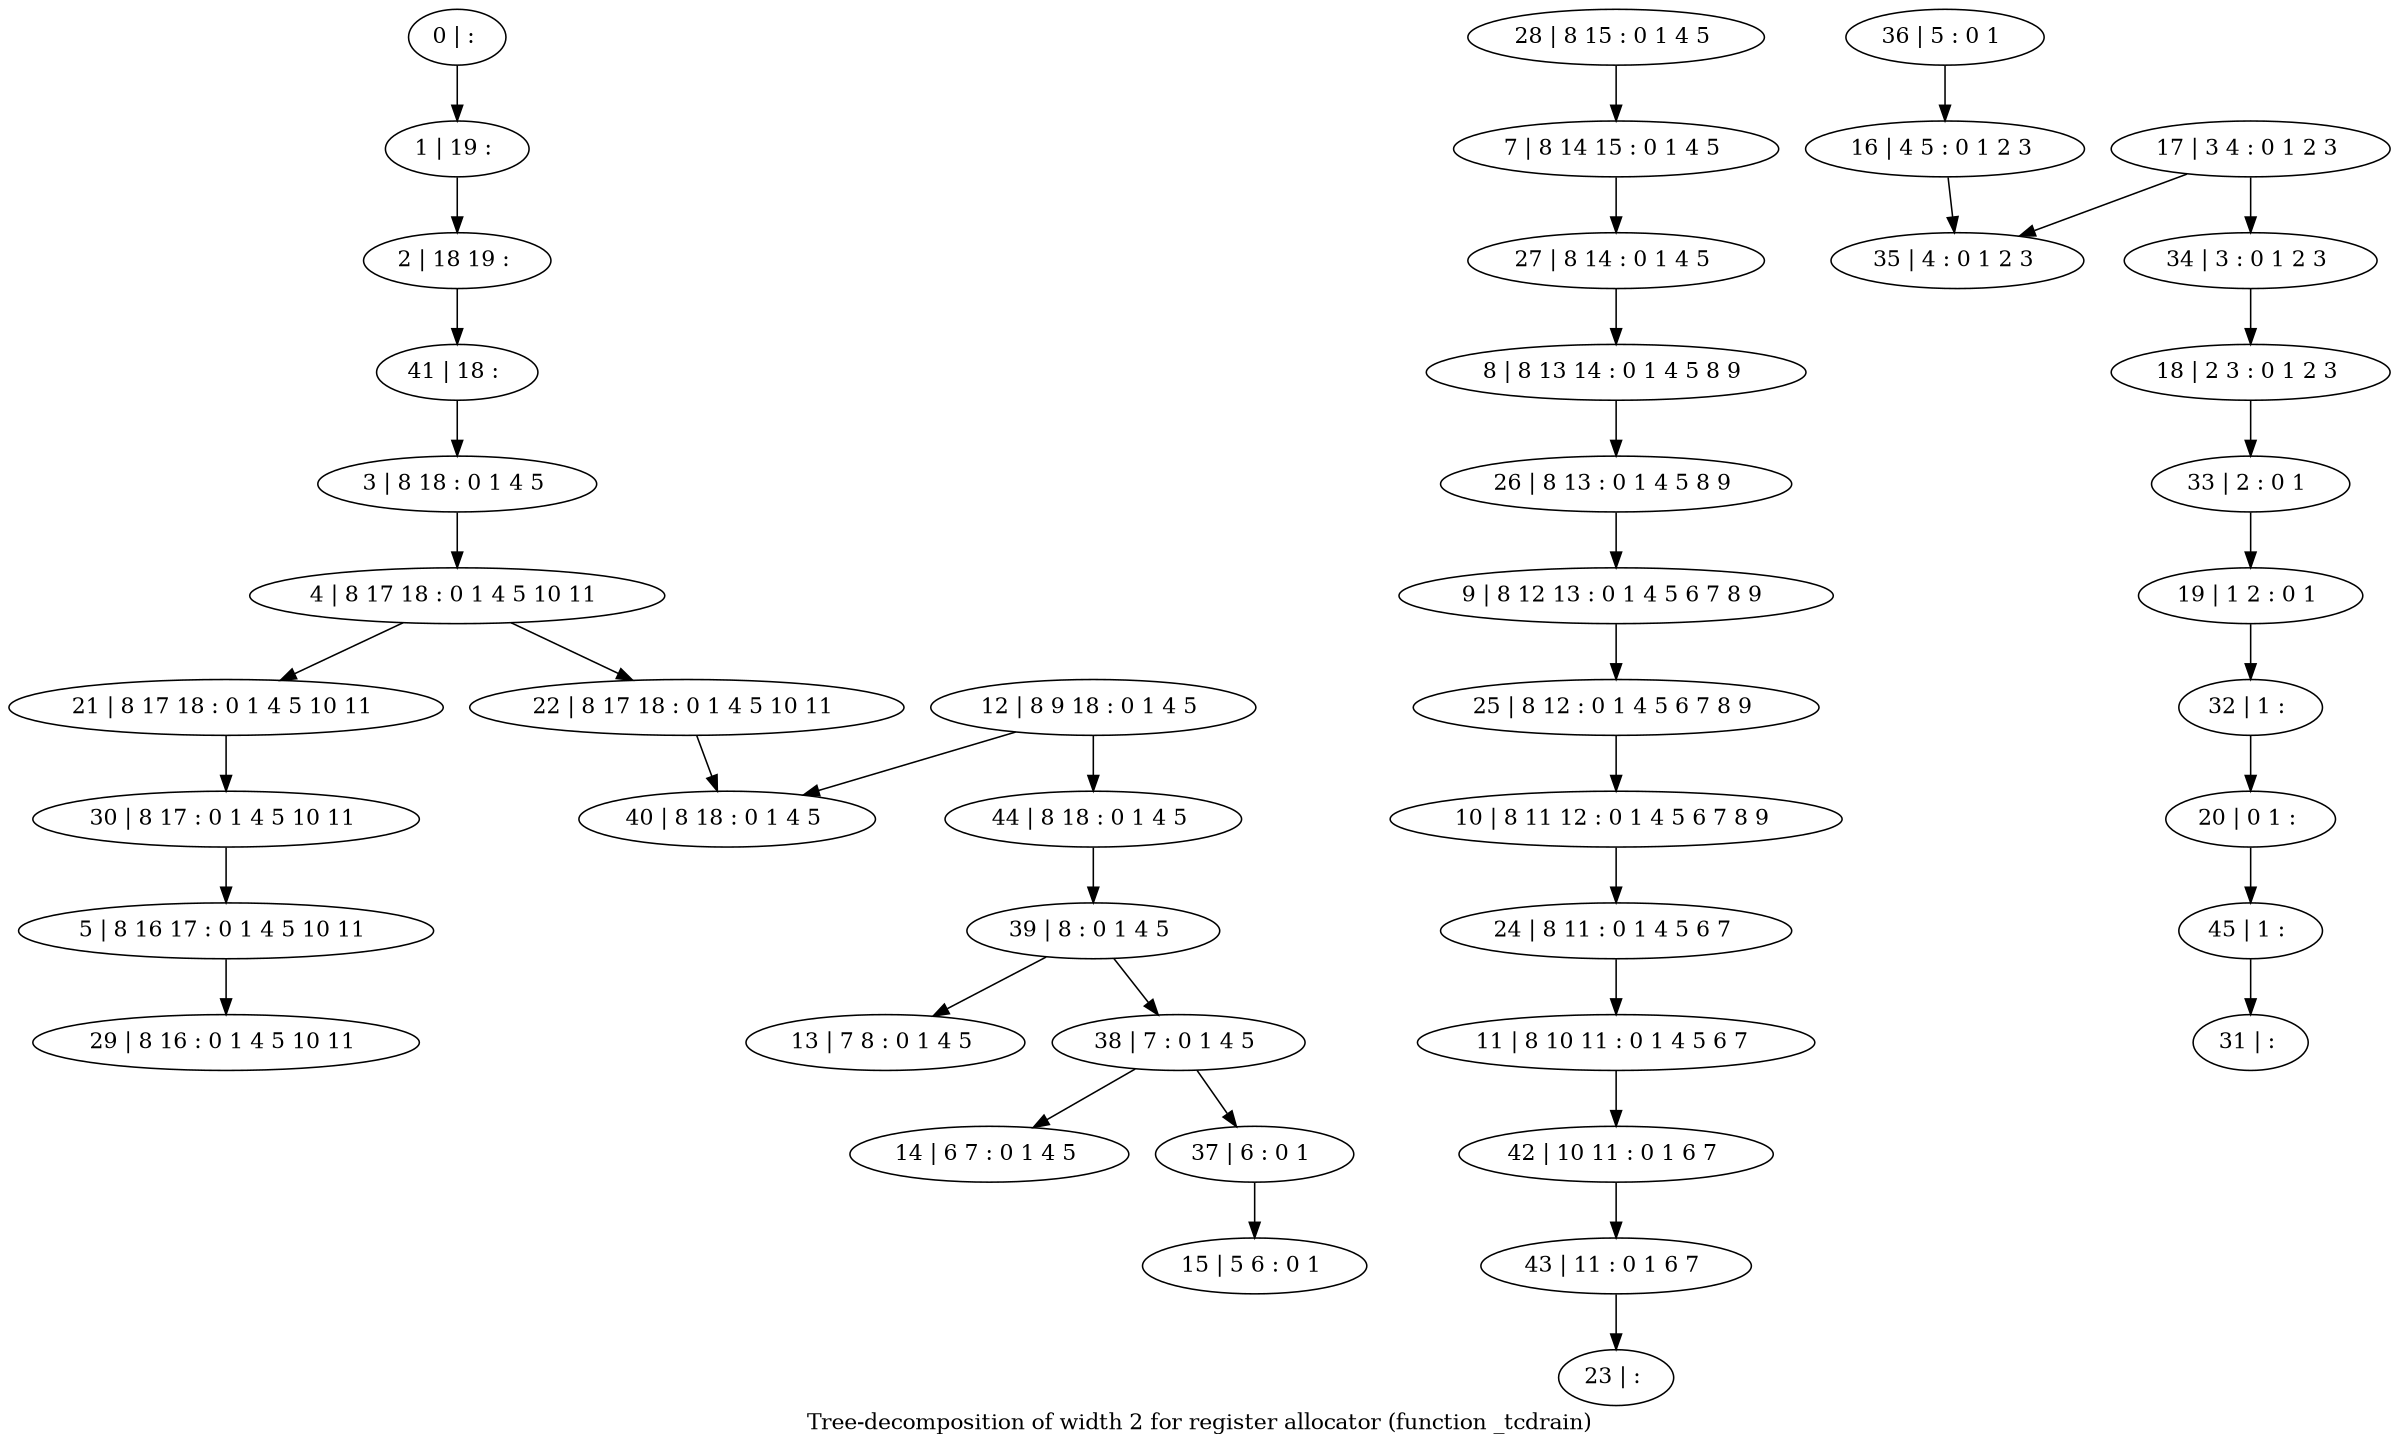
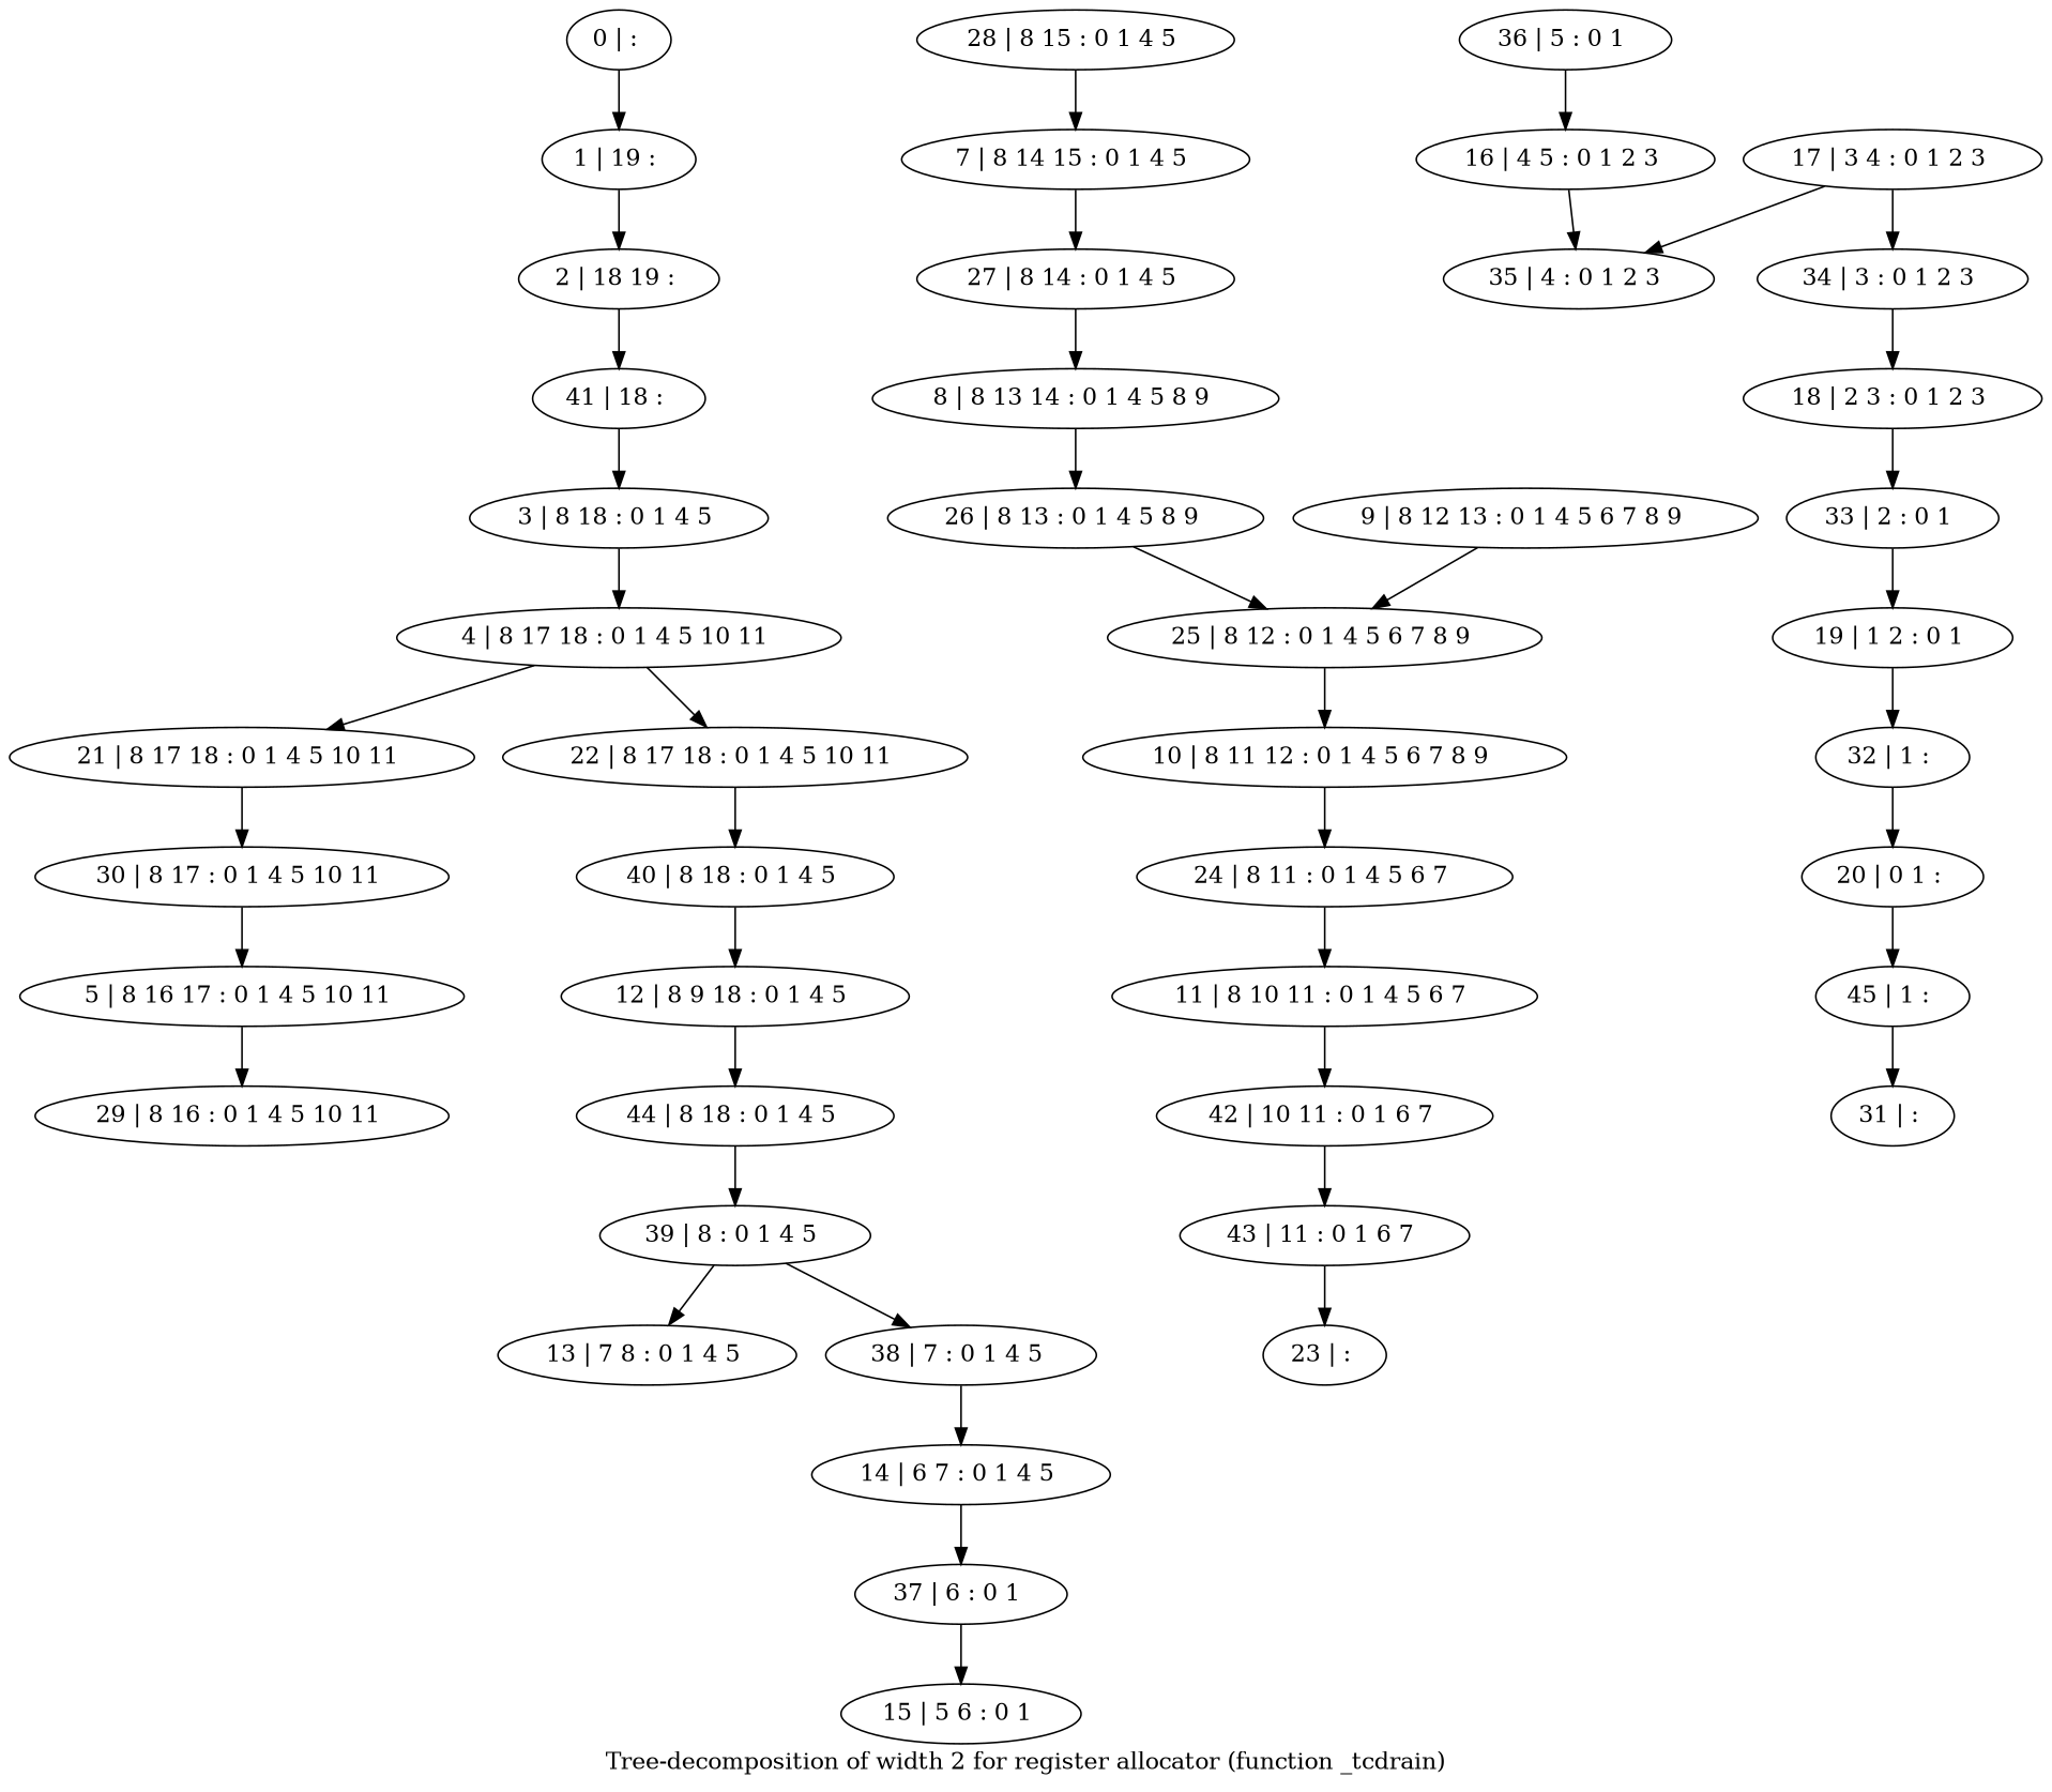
  digraph {
    label="Tree-decomposition of width 2 for register allocator (function _tcdrain)"
    n1 [label="0 | : "]
    n2 [label="1 | 19 : "]
    n3 [label="2 | 18 19 : "]
    n4 [label="41 | 18 : "]
    n5 [label="3 | 8 18 : 0 1 4 5 "]
    n6 [label="4 | 8 17 18 : 0 1 4 5 10 11 "]
    n7 [label="21 | 8 17 18 : 0 1 4 5 10 11 "]
    n8 [label="22 | 8 17 18 : 0 1 4 5 10 11 "]
    n9 [label="30 | 8 17 : 0 1 4 5 10 11 "]
    n10 [label="40 | 8 18 : 0 1 4 5 "]
    n11 [label="5 | 8 16 17 : 0 1 4 5 10 11 "]
    n12 [label="29 | 8 16 : 0 1 4 5 10 11 "]
    n13 [label="28 | 8 15 : 0 1 4 5 "]
    n14 [label="7 | 8 14 15 : 0 1 4 5 "]
    n15 [label="27 | 8 14 : 0 1 4 5 "]
    n16 [label="8 | 8 13 14 : 0 1 4 5 8 9 "]
    n17 [label="26 | 8 13 : 0 1 4 5 8 9 "]
    n18 [label="9 | 8 12 13 : 0 1 4 5 6 7 8 9 "]
    n19 [label="25 | 8 12 : 0 1 4 5 6 7 8 9 "]
    n20 [label="10 | 8 11 12 : 0 1 4 5 6 7 8 9 "]
    n21 [label="24 | 8 11 : 0 1 4 5 6 7 "]
    n22 [label="11 | 8 10 11 : 0 1 4 5 6 7 "]
    n23 [label="42 | 10 11 : 0 1 6 7 "]
    n24 [label="43 | 11 : 0 1 6 7 "]
    n25 [label="12 | 8 9 18 : 0 1 4 5 "]
    n26 [label="44 | 8 18 : 0 1 4 5 "]
    n27 [label="39 | 8 : 0 1 4 5 "]
    n28 [label="13 | 7 8 : 0 1 4 5 "]
    n29 [label="38 | 7 : 0 1 4 5 "]
    n30 [label="14 | 6 7 : 0 1 4 5 "]
    n31 [label="37 | 6 : 0 1 "]
    n32 [label="15 | 5 6 : 0 1 "]
    n33 [label="36 | 5 : 0 1 "]
    n34 [label="16 | 4 5 : 0 1 2 3 "]
    n35 [label="35 | 4 : 0 1 2 3 "]
    n36 [label="17 | 3 4 : 0 1 2 3 "]
    n37 [label="34 | 3 : 0 1 2 3 "]
    n38 [label="18 | 2 3 : 0 1 2 3 "]
    n39 [label="33 | 2 : 0 1 "]
    n40 [label="19 | 1 2 : 0 1 "]
    n41 [label="32 | 1 : "]
    n42 [label="20 | 0 1 : "]
    n43 [label="45 | 1 : "]
    n44 [label="31 | : "]
    n45 [label="23 | : "]
    n1 -> n2
    n2 -> n3
    n3 -> n4
    n4 -> n5
    n5 -> n6
    n6 -> n7
    n6 -> n8
    n7 -> n9
    n8 -> n10
    n9 -> n11
-   n25 -> n10
+   n10 -> n25
    n11 -> n12
    n13 -> n14
    n14 -> n15
    n15 -> n16
    n16 -> n17
-   n17 -> n18
+   n17 -> n19
    n18 -> n19
    n19 -> n20
    n20 -> n21
    n21 -> n22
    n22 -> n23
    n23 -> n24
    n24 -> n45
    n25 -> n26
    n26 -> n27
    n27 -> n28
    n27 -> n29
    n29 -> n30
-   n29 -> n31
+   n30 -> n31
    n31 -> n32
    n33 -> n34
    n34 -> n35
    n36 -> n35
    n36 -> n37
    n37 -> n38
    n38 -> n39
    n39 -> n40
    n40 -> n41
    n41 -> n42
    n42 -> n43
    n43 -> n44
  }
